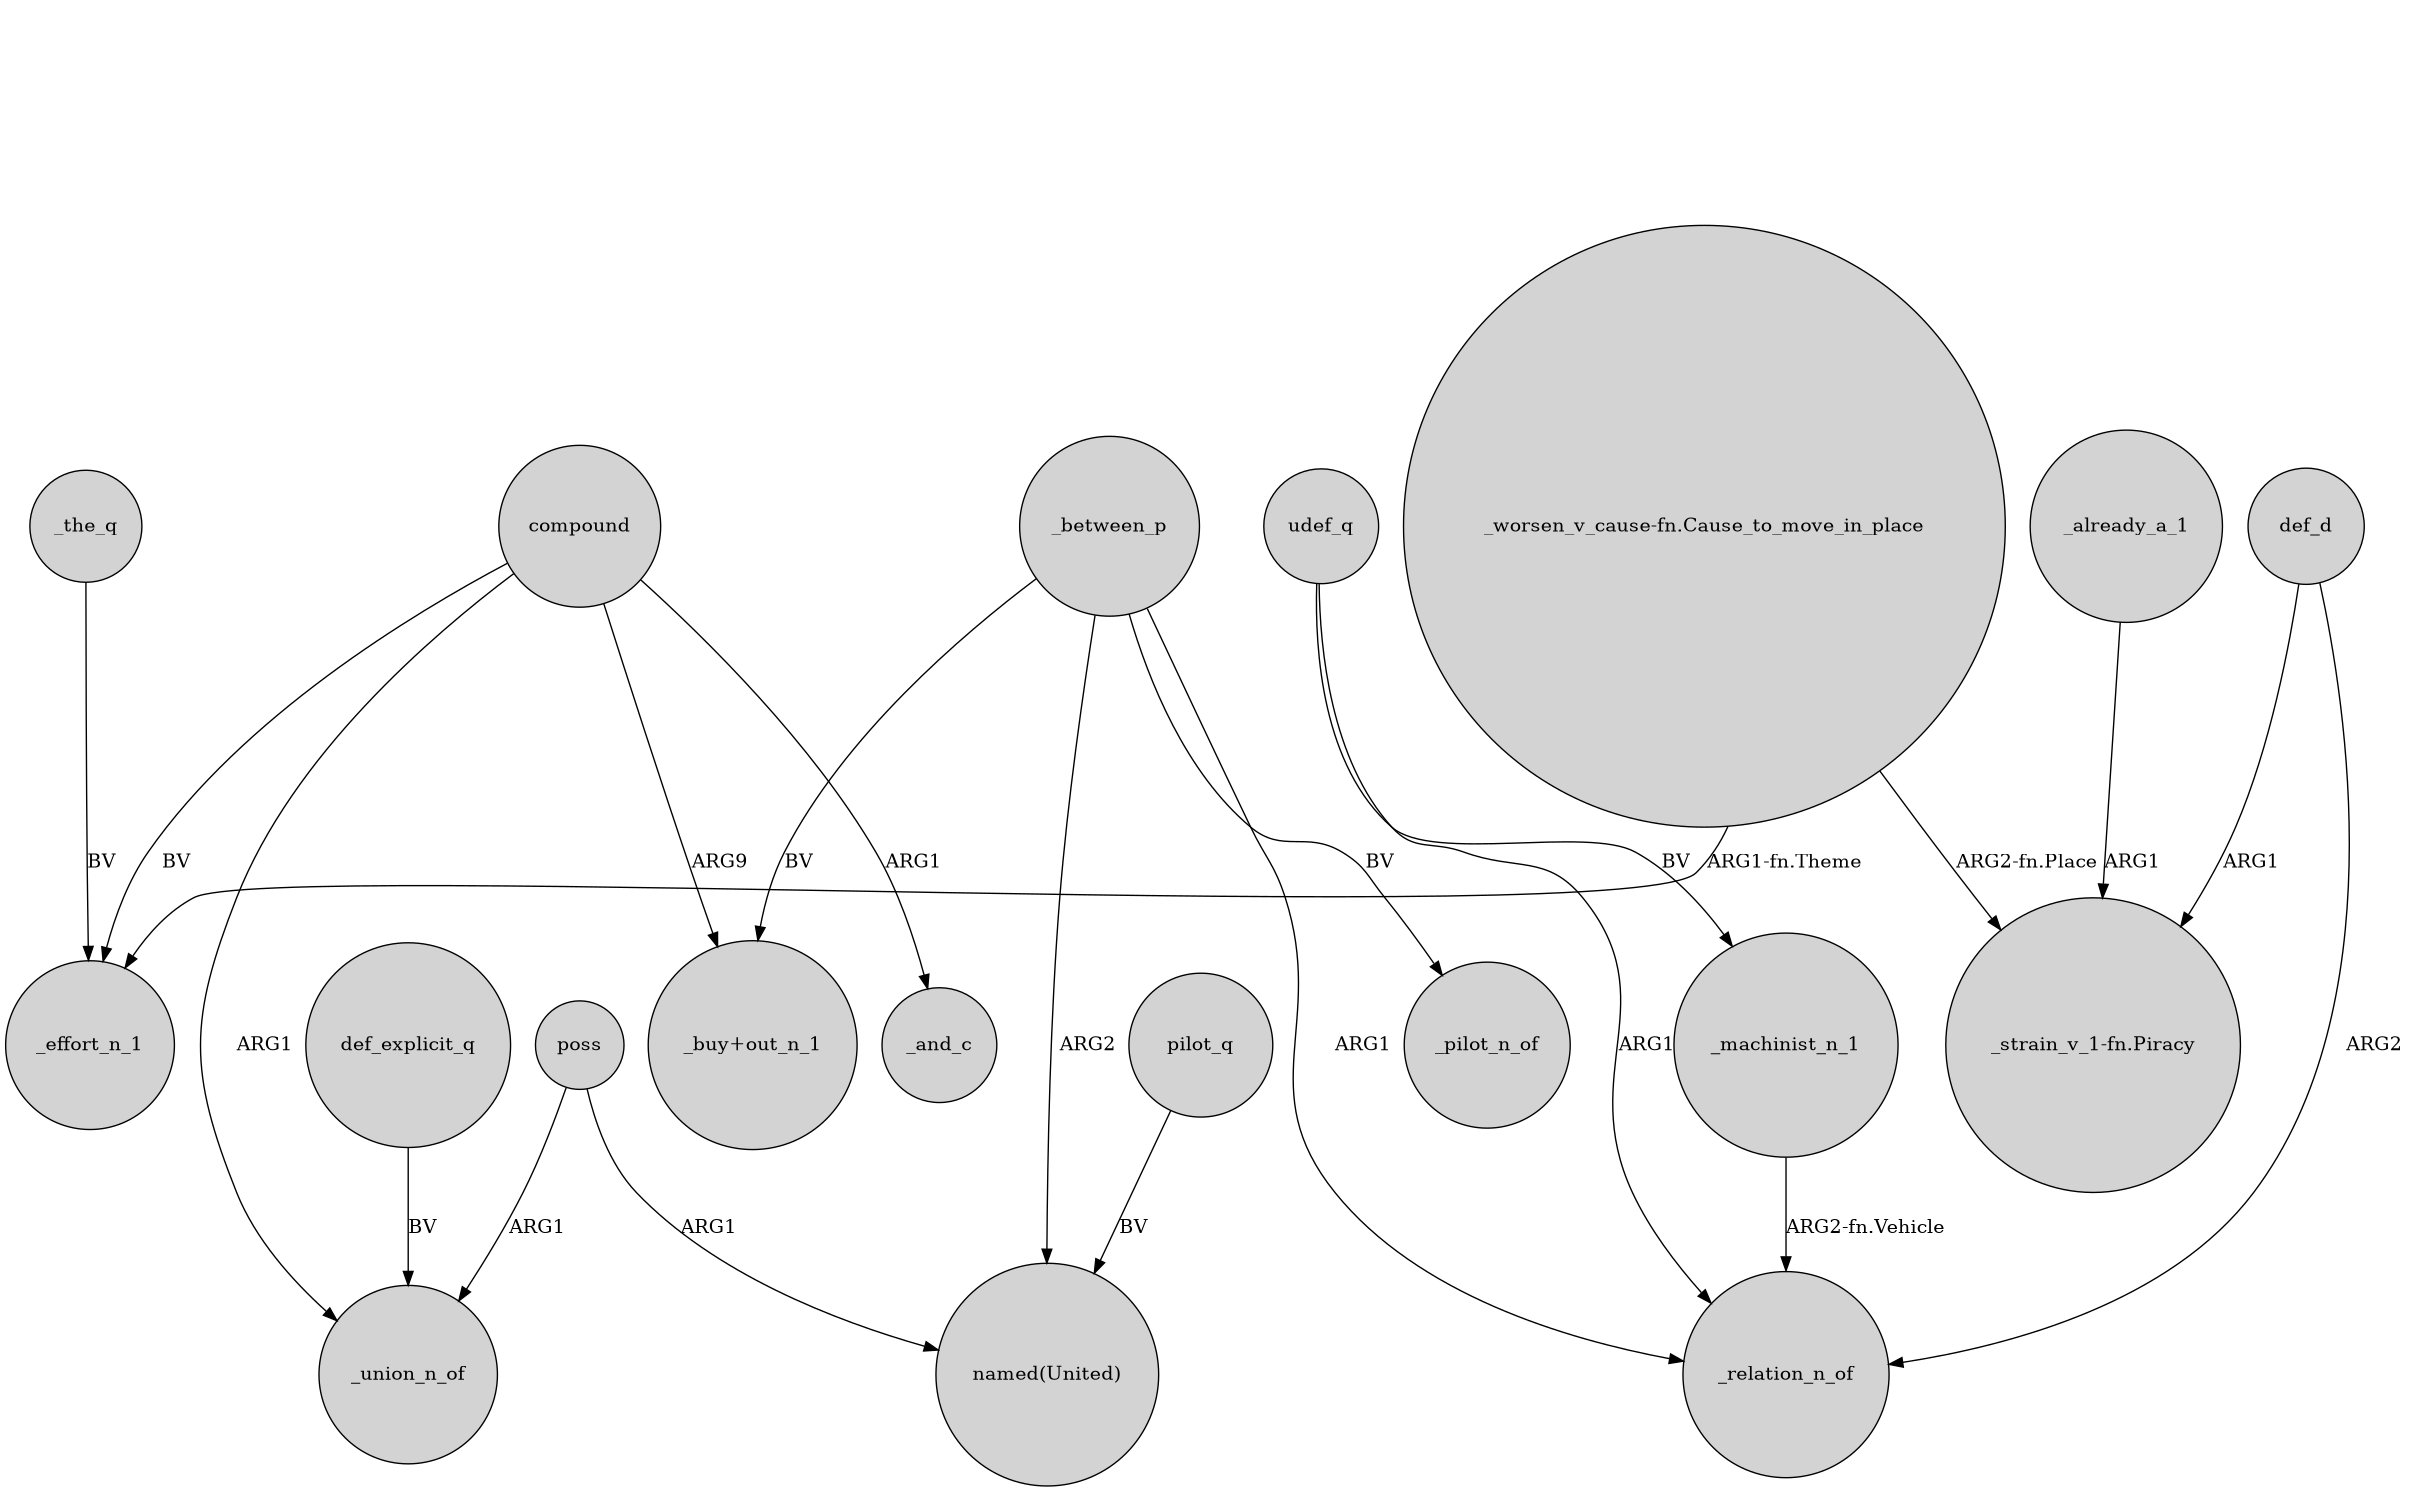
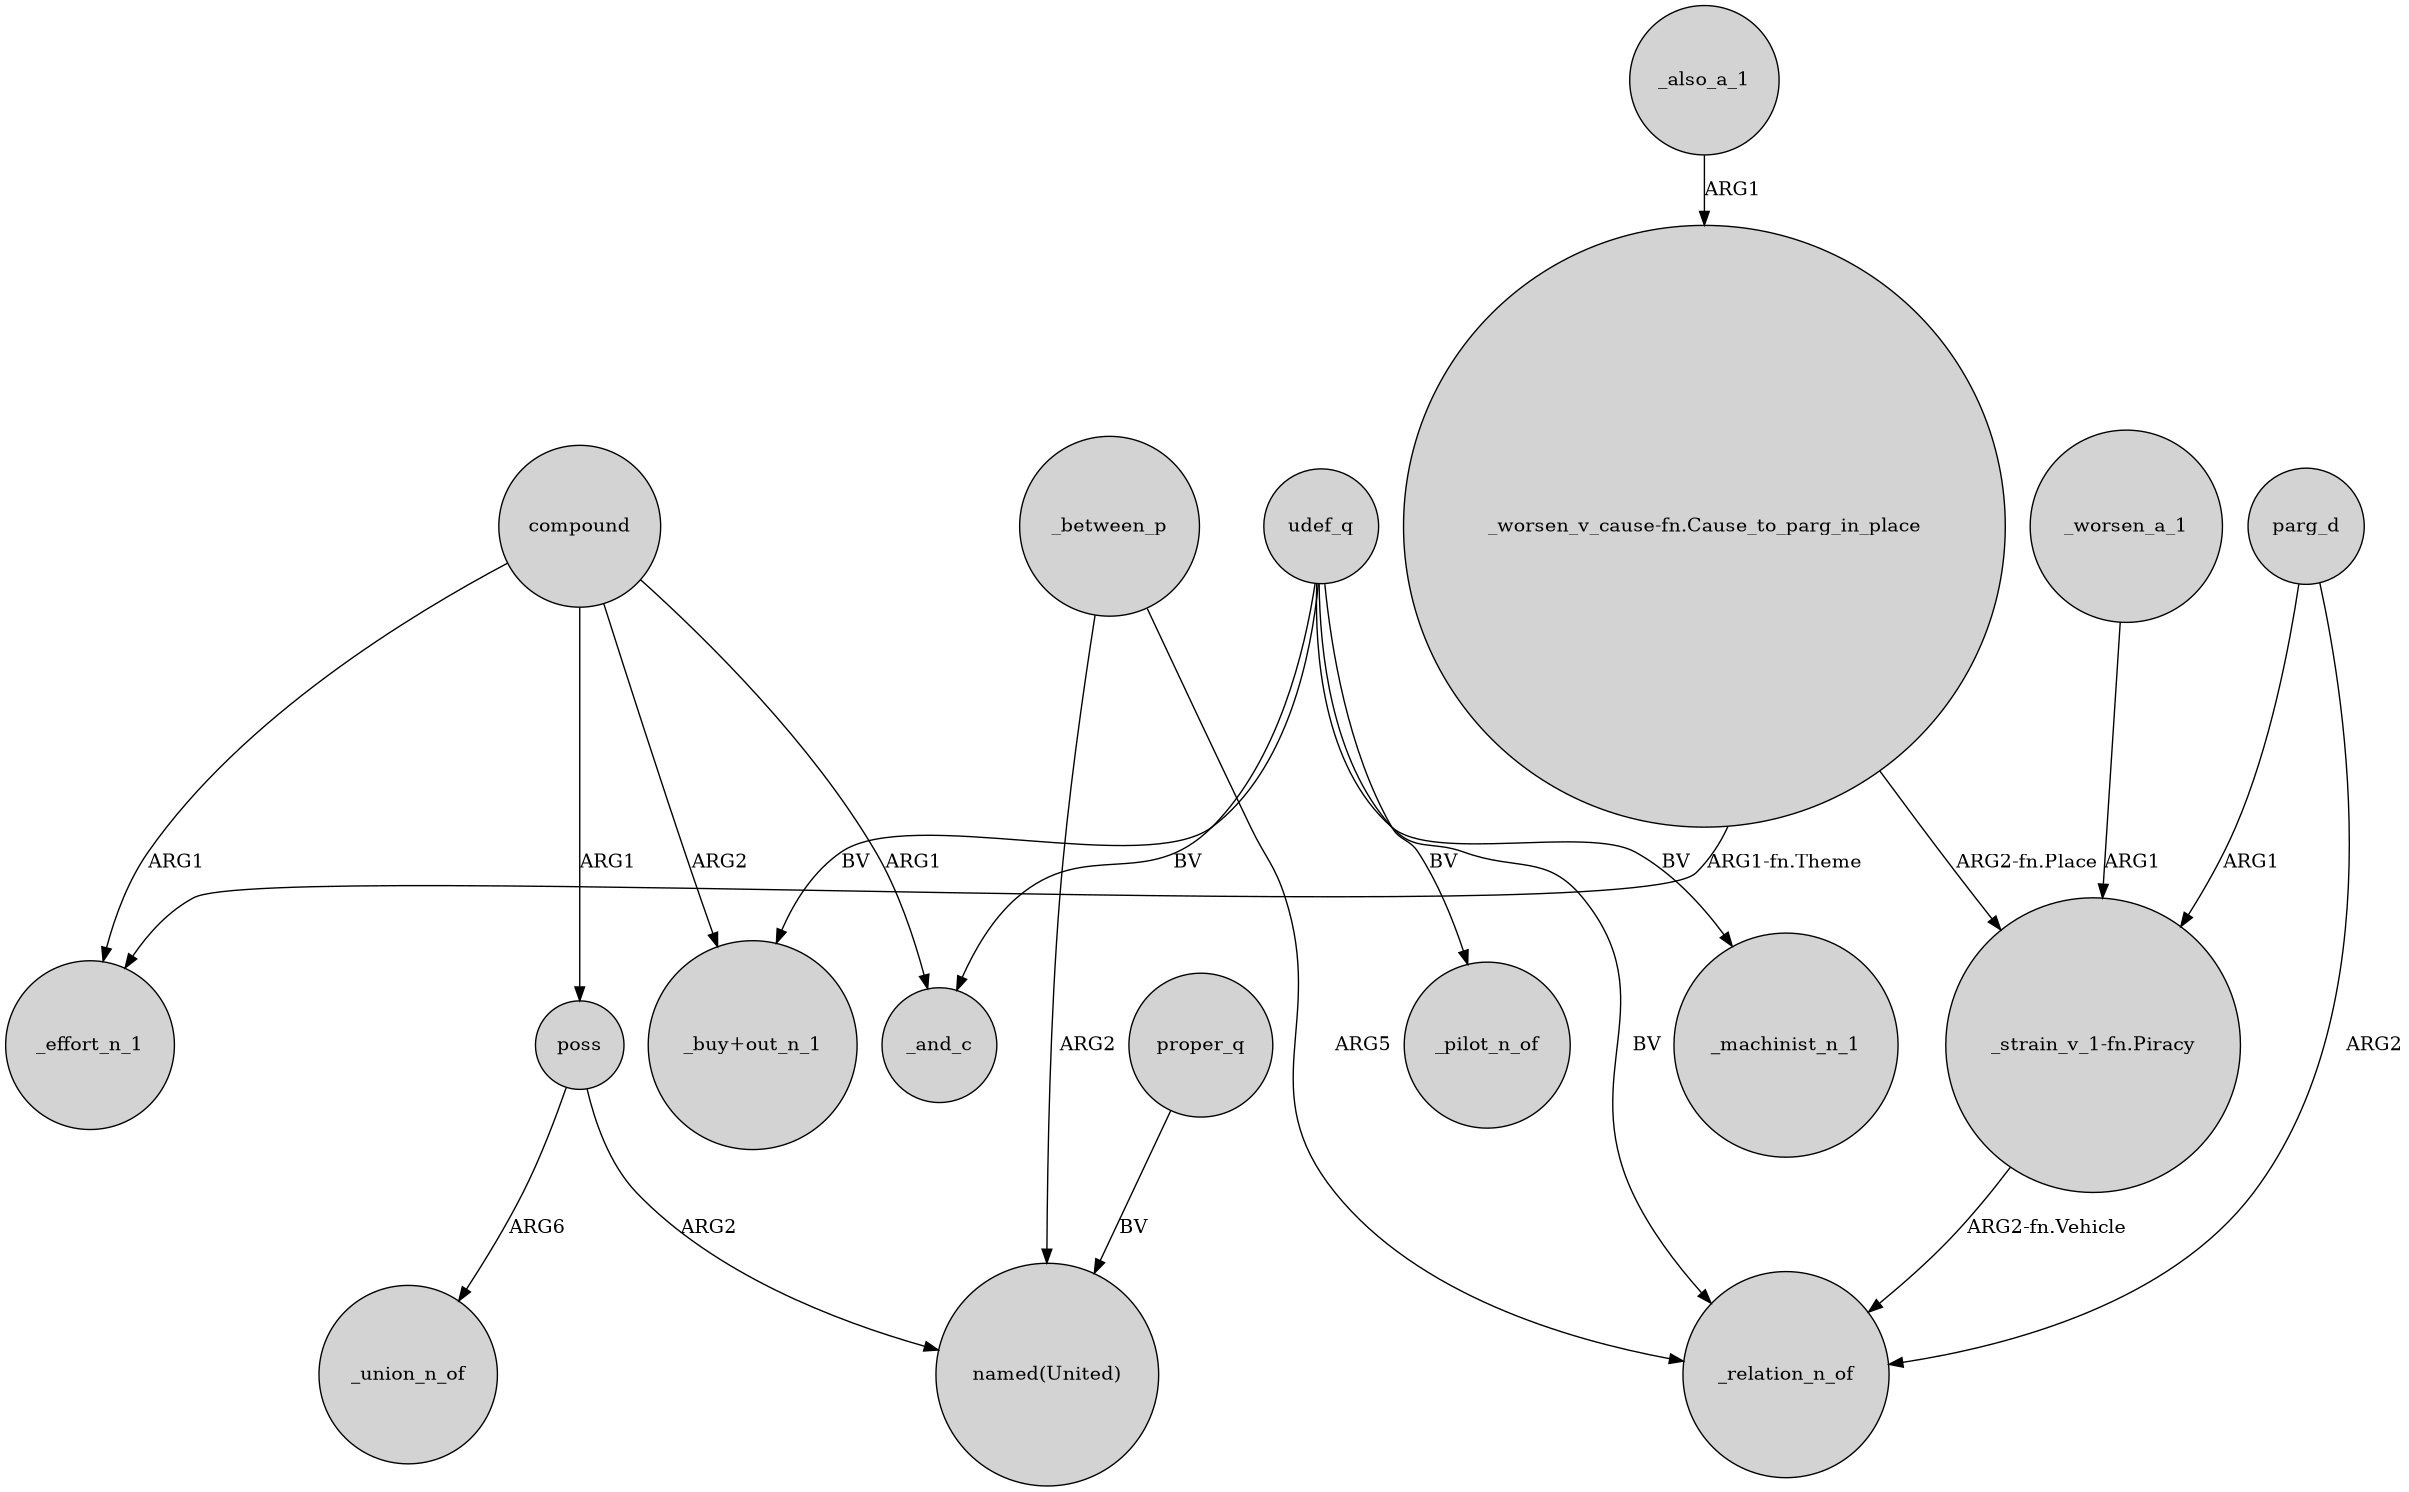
  digraph {
    node [shape=circle style=filled]
-   "_worsen_v_cause-fn.Cause_to_move_in_place"
+   _also_a_1
+   "_worsen_v_cause-fn.Cause_to_move_in_place" [label="_worsen_v_cause-fn.Cause_to_parg_in_place"]
    _effort_n_1
    "_strain_v_1-fn.Piracy"
    compound
    _union_n_of
    _and_c
    "_buy+out_n_1"
    udef_q
    _relation_n_of
    _pilot_n_of
    _machinist_n_1
-   parg_d [label=def_d]
+   parg_d
    _between_p
    "named(United)"
    poss
-   def_explicit_q
-   proper_q [label=pilot_q]
-   _already_a_1
-   _the_q
+   proper_q
+   _already_a_1 [label=_worsen_a_1]
+   _also_a_1 -> "_worsen_v_cause-fn.Cause_to_move_in_place" [label=ARG1]
    "_worsen_v_cause-fn.Cause_to_move_in_place" -> _effort_n_1 [label="ARG1-fn.Theme"]
    "_worsen_v_cause-fn.Cause_to_move_in_place" -> "_strain_v_1-fn.Piracy" [label="ARG2-fn.Place"]
-   _machinist_n_1 -> _relation_n_of [label="ARG2-fn.Vehicle"]
-   compound -> _effort_n_1 [label=BV]
-   compound -> _union_n_of [label=ARG1]
+   "_strain_v_1-fn.Piracy" -> _relation_n_of [label="ARG2-fn.Vehicle"]
+   compound -> _effort_n_1 [label=ARG1]
+   compound -> poss [label=ARG1]
    compound -> _and_c [label=ARG1]
-   compound -> "_buy+out_n_1" [label=ARG9]
-   _between_p -> "_buy+out_n_1" [label=BV]
-   udef_q -> _relation_n_of [label=ARG1]
-   _between_p -> _pilot_n_of [label=BV]
+   compound -> "_buy+out_n_1" [label=ARG2]
+   udef_q -> _and_c [label=BV]
+   udef_q -> "_buy+out_n_1" [label=BV]
+   udef_q -> _relation_n_of [label=BV]
+   udef_q -> _pilot_n_of [label=BV]
    udef_q -> _machinist_n_1 [label=BV]
    parg_d -> "_strain_v_1-fn.Piracy" [label=ARG1]
    parg_d -> _relation_n_of [label=ARG2]
-   _between_p -> _relation_n_of [label=ARG1]
+   _between_p -> _relation_n_of [label=ARG5]
    _between_p -> "named(United)" [label=ARG2]
-   poss -> _union_n_of [label=ARG1]
-   poss -> "named(United)" [label=ARG1]
-   def_explicit_q -> _union_n_of [label=BV]
+   poss -> _union_n_of [label=ARG6]
+   poss -> "named(United)" [label=ARG2]
    proper_q -> "named(United)" [label=BV]
    _already_a_1 -> "_strain_v_1-fn.Piracy" [label=ARG1]
-   _the_q -> _effort_n_1 [label=BV]
  }
